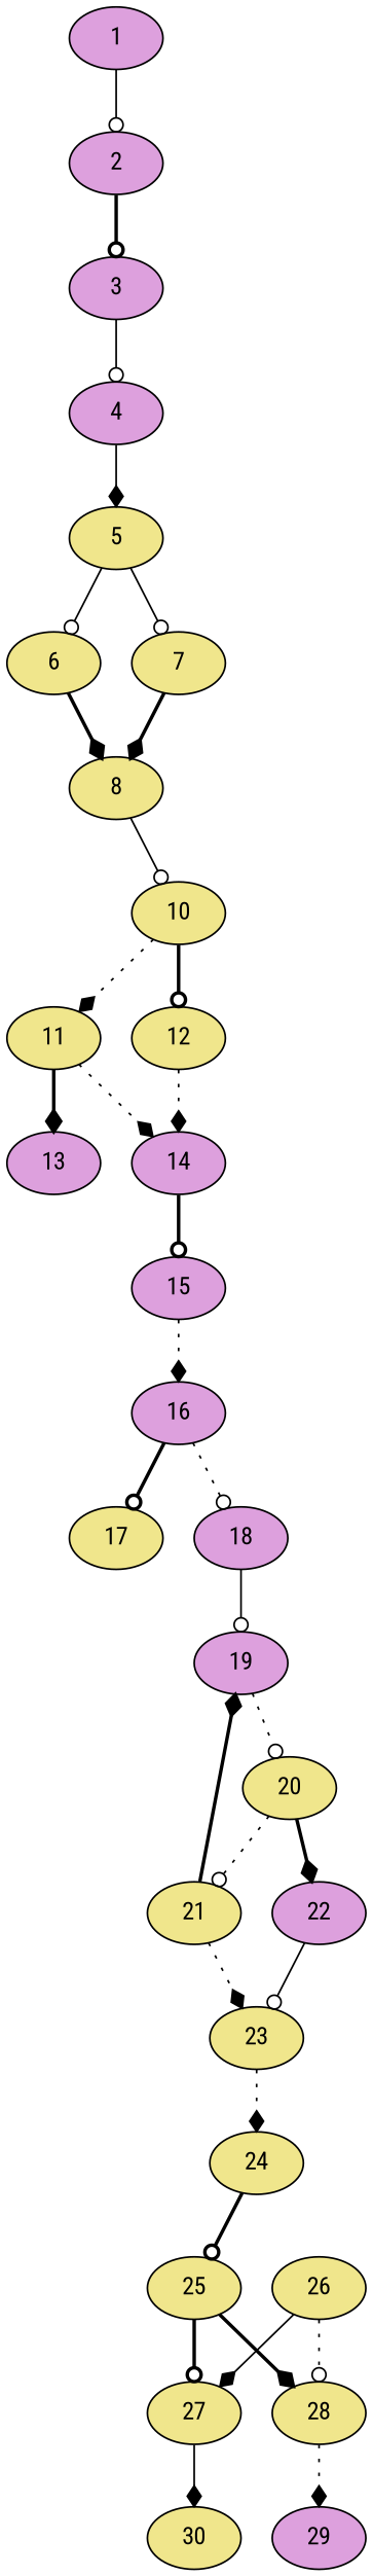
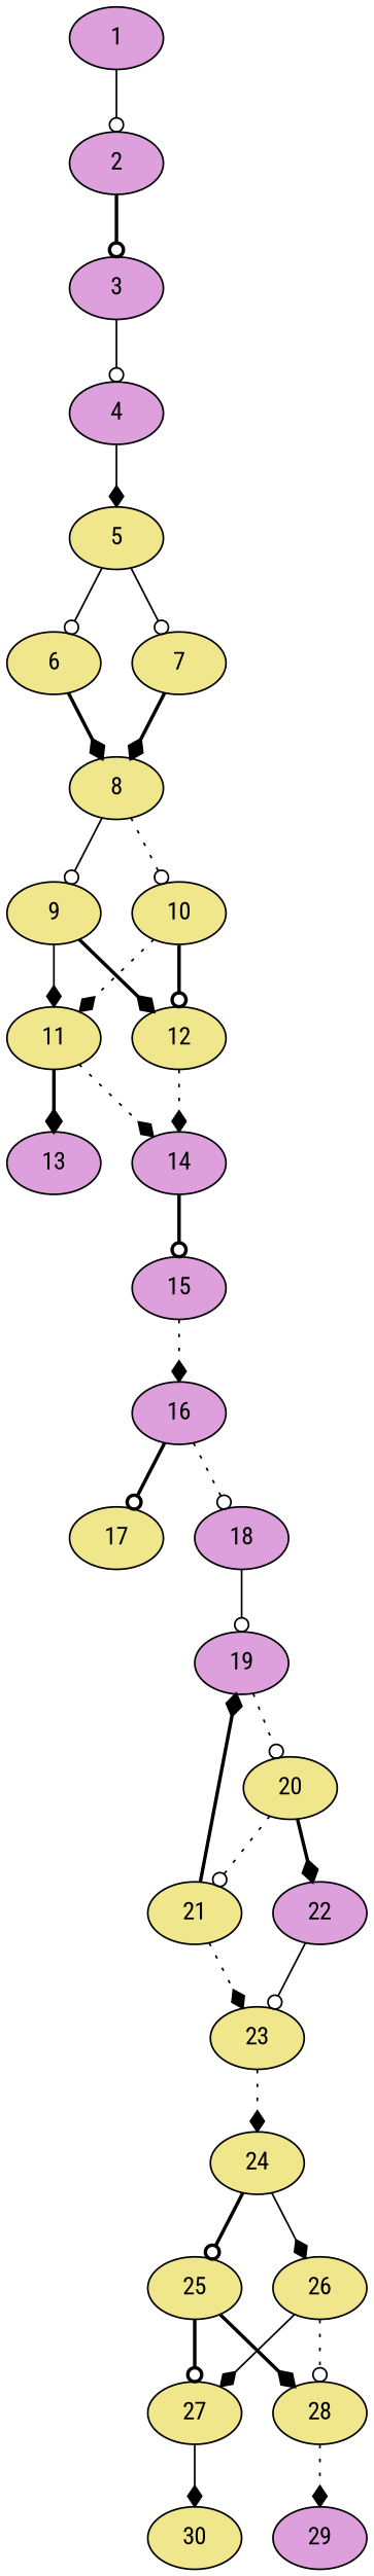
  digraph {
    fontname="Roboto Condensed"
    node [alpha=0.13 fillcolor=khaki fontname="Roboto Condensed" style=filled]
    edge [arrowhead=diamond fontname="Roboto Condensed" style=bold]
    1 [alpha=0.06 expect_size=15180800 fillcolor=plum]
    2 [alpha=0.11 expect_size=8574976 fillcolor=plum]
    3 [alpha=0.12 expect_size=44408832 fillcolor=plum]
    4 [alpha=0.20 expect_size=37863424 fillcolor=plum]
    5 [alpha=0.07 expect_size=11957248]
    6 [alpha=0.07 expect_size=48629760]
    7 [alpha=0.14 expect_size=44203008]
    8 [alpha=0.01 expect_size=17368064]
+   9 [alpha=0.02 expect_size=27202560]
    10 [alpha=0.14 expect_size=32921600]
    11 [alpha=0.03 expect_size=26040320]
    12 [alpha=0.10 expect_size=40350720]
    13 [alpha=0.08 expect_size=20097024 fillcolor=plum]
    14 [alpha=0.09 expect_size=49306624 fillcolor=plum]
    15 [expect_size=48379904 fillcolor=plum]
    16 [alpha=0.06 expect_size=18264064 fillcolor=plum]
    17 [alpha=0.12 expect_size=34413568]
    18 [alpha=0.15 expect_size=20322304 fillcolor=plum]
    19 [expect_size=21655552 fillcolor=plum]
    20 [alpha=0.03 expect_size=27419648]
    21 [alpha=0.17 expect_size=13915136]
    22 [expect_size=21255168 fillcolor=plum]
    23 [alpha=0.06 expect_size=45036544]
    24 [alpha=0.12 expect_size=15652864]
    25 [alpha=0.01 expect_size=37010432]
    26 [alpha=0.09 expect_size=20137984]
    27 [expect_size=34440192]
    28 [alpha=0.02 expect_size=16489472]
    30 [alpha=0.11 expect_size=34422784]
    29 [alpha=0.00 expect_size=51794944 fillcolor=plum]
    1 -> 2 [arrowhead=odot style=solid]
    2 -> 3 [arrowhead=odot]
    3 -> 4 [arrowhead=odot style=solid]
    4 -> 5 [style=solid]
    5 -> 6 [arrowhead=odot style=solid]
    5 -> 7 [arrowhead=odot style=solid]
    6 -> 8
    7 -> 8
-   8 -> 10 [arrowhead=odot style=solid]
+   8 -> 9 [arrowhead=odot style=solid]
+   8 -> 10 [arrowhead=odot style=dotted]
+   9 -> 11 [style=solid]
+   9 -> 12
    10 -> 11 [style=dotted]
    10 -> 12 [arrowhead=odot]
    11 -> 13
    11 -> 14 [style=dotted]
    12 -> 14 [style=dotted]
    14 -> 15 [arrowhead=odot]
    15 -> 16 [style=dotted]
    16 -> 17 [arrowhead=odot]
    16 -> 18 [arrowhead=odot style=dotted]
    18 -> 19 [arrowhead=odot style=solid]
    19 -> 20 [arrowhead=odot style=dotted]
    20 -> 21 [arrowhead=odot style=dotted]
    20 -> 22
    21 -> 19
    21 -> 23 [style=dotted]
    22 -> 23 [arrowhead=odot style=solid]
    23 -> 24 [style=dotted]
    24 -> 25 [arrowhead=odot]
+   24 -> 26 [style=solid]
    25 -> 27 [arrowhead=odot]
    25 -> 28
    26 -> 27 [style=solid]
    26 -> 28 [arrowhead=odot style=dotted]
    27 -> 30 [style=solid]
    28 -> 29 [style=dotted]
  }
